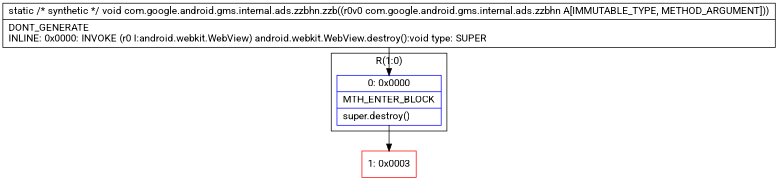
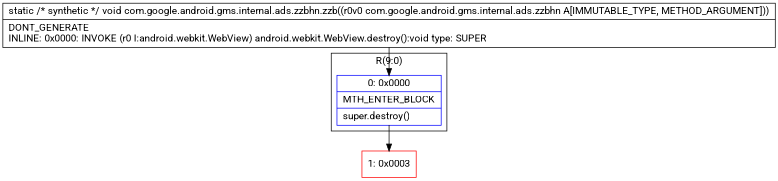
  digraph {
    fontname=Roboto
    node [shape=record fontname=Roboto]
    edge [fontname=Roboto]
    n1 [color=blue label="{0\:\ 0x0000|MTH_ENTER_BLOCK\l|super.destroy()\l}"]
    n2 [color=red label="{1\:\ 0x0003}"]
    n3 [label="{static \/* synthetic *\/ void com.google.android.gms.internal.ads.zzbhn.zzb((r0v0 com.google.android.gms.internal.ads.zzbhn A[IMMUTABLE_TYPE, METHOD_ARGUMENT]))  | DONT_GENERATE\lINLINE: 0x0000: INVOKE  (r0 I:android.webkit.WebView) android.webkit.WebView.destroy():void type: SUPER\l}"]
    subgraph cluster_1 {
-     label="R(1:0)"
+     label="R(9:0)"
      n1
    }
    n1 -> n2
    n3 -> n1
  }
